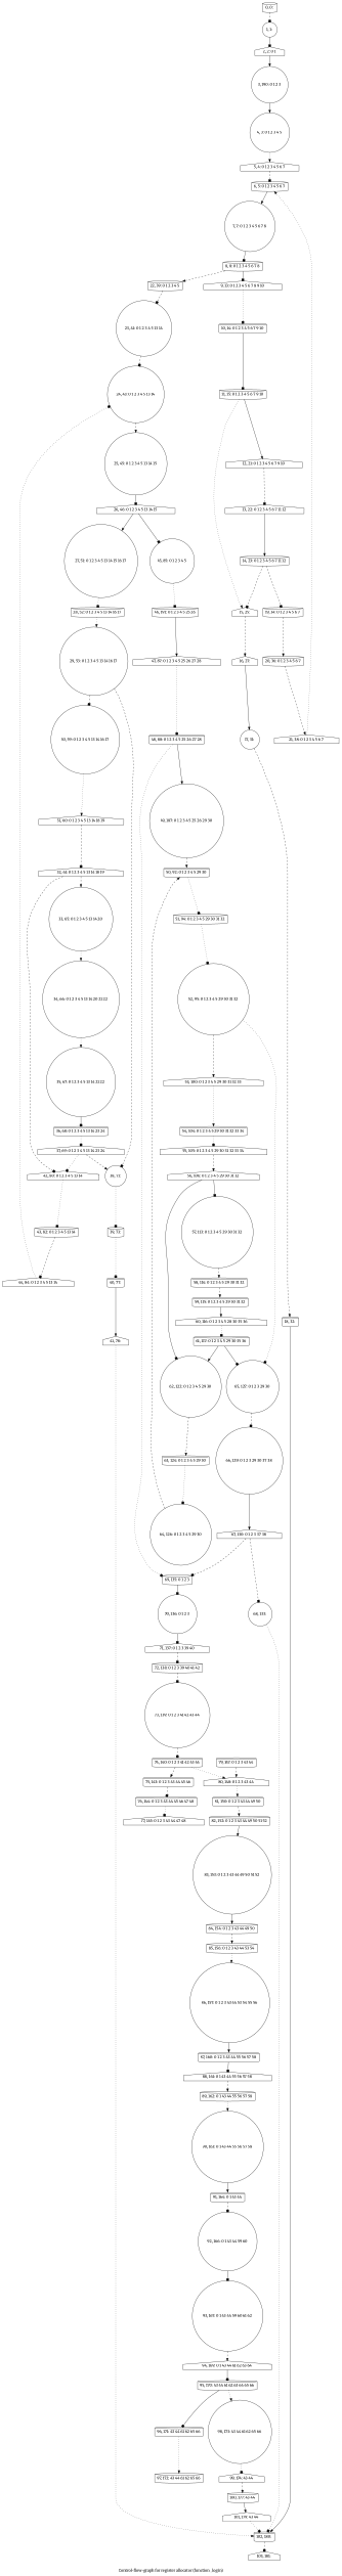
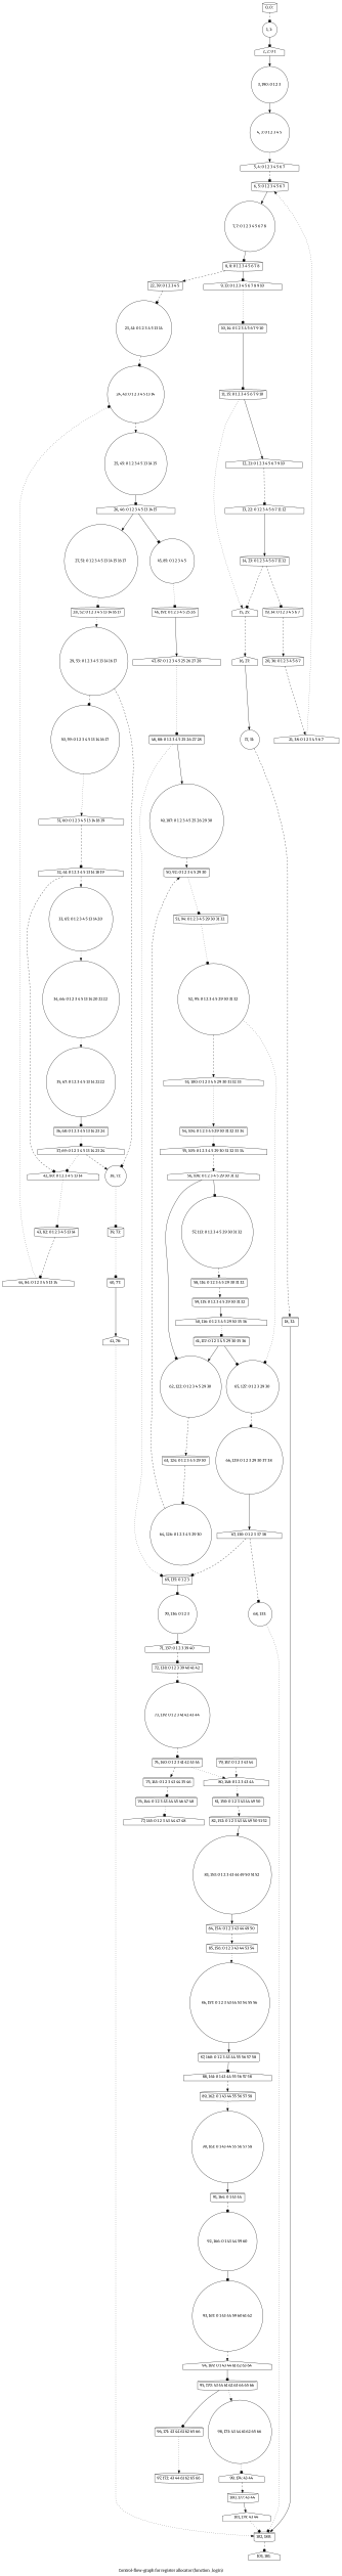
  digraph {
    fontname=Merriweather
    label="Control-flow-graph for register allocator (function _login)"
    node [fontname=Merriweather shape=cylinder]
    edge [arrowhead=box fontname=Merriweather style=dashed]
    n1 [label="0, 0: "]
    n2 [label="1, 1: " shape=circle]
    n3 [label="2, 2: 0 1 " shape=house]
    n4 [label="3, 190: 0 1 2 3 " shape=circle]
    n5 [label="4, 3: 0 1 2 3 4 5 " shape=circle]
    n6 [label="5, 4: 0 1 2 3 4 5 6 7 " shape=house]
    n7 [label="6, 5: 0 1 2 3 4 5 6 7 "]
    n8 [label="7, 7: 0 1 2 3 4 5 6 7 8 " shape=circle]
    n9 [label="8, 8: 0 1 2 3 4 5 6 7 8 "]
    n10 [label="9, 13: 0 1 2 3 4 5 6 7 8 9 10 " shape=house]
    n11 [label="22, 39: 0 1 2 3 4 5 "]
    n12 [label="10, 14: 0 1 2 3 4 5 6 7 9 10 "]
    n13 [label="23, 41: 0 1 2 3 4 5 13 14 " shape=circle]
    n14 [label="11, 15: 0 1 2 3 4 5 6 7 9 10 "]
    n15 [label="12, 21: 0 1 2 3 4 5 6 7 9 10 " shape=house]
    n16 [label="15, 25: " shape=house]
    n17 [label="13, 22: 0 1 2 3 4 5 6 7 11 12 " shape=house]
    n18 [label="16, 27: " shape=house]
    n19 [label="14, 23: 0 1 2 3 4 5 6 7 11 12 "]
    n20 [label="19, 34: 0 1 2 3 4 5 6 7 "]
    n21 [label="20, 36: 0 1 2 3 4 5 6 7 "]
    n22 [label="17, 31: " shape=circle]
    n23 [label="18, 32: "]
    n24 [label="102, 180: "]
    n25 [label="103, 181: " shape=house]
    n26 [label="21, 38: 0 1 2 3 4 5 6 7 " shape=house]
    n27 [label="24, 43: 0 1 2 3 4 5 13 14 " shape=circle]
    n28 [label="25, 45: 0 1 2 3 4 5 13 14 15 " shape=circle]
    n29 [label="26, 46: 0 1 2 3 4 5 13 14 15 " shape=house]
    n30 [label="27, 51: 0 1 2 3 4 5 13 14 15 16 17 " shape=circle]
    n31 [label="45, 85: 0 1 2 3 4 5 " shape=circle]
    n32 [label="28, 52: 0 1 2 3 4 5 13 14 16 17 "]
    n33 [label="46, 191: 0 1 2 3 4 5 25 26 "]
    n34 [label="29, 53: 0 1 2 3 4 5 13 14 16 17 " shape=circle]
    n35 [label="30, 59: 0 1 2 3 4 5 13 14 16 17 " shape=circle]
    n36 [label="38, 71: " shape=circle]
    n37 [label="31, 60: 0 1 2 3 4 5 13 14 18 19 " shape=house]
    n38 [label="39, 73: "]
    n39 [label="32, 61: 0 1 2 3 4 5 13 14 18 19 " shape=house]
    n40 [label="33, 65: 0 1 2 3 4 5 13 14 20 " shape=circle]
    n41 [label="42, 80: 0 1 2 3 4 5 13 14 " shape=house]
    n42 [label="34, 66: 0 1 2 3 4 5 13 14 20 21 22 " shape=circle]
    n43 [label="43, 82: 0 1 2 3 4 5 13 14 "]
    n44 [label="35, 67: 0 1 2 3 4 5 13 14 21 22 " shape=circle]
    n45 [label="36, 68: 0 1 2 3 4 5 13 14 23 24 "]
    n46 [label="37, 69: 0 1 2 3 4 5 13 14 23 24 " shape=house]
    n47 [label="40, 77: "]
    n48 [label="41, 78: " shape=house]
    n49 [label="44, 84: 0 1 2 3 4 5 13 14 " shape=house]
    n50 [label="47, 87: 0 1 2 3 4 5 25 26 27 28 " shape=house]
    n51 [label="48, 88: 0 1 2 3 4 5 25 26 27 28 "]
    n52 [label="49, 187: 0 1 2 3 4 5 25 26 29 30 " shape=circle]
    n53 [label="69, 135: 0 1 2 3 "]
    n54 [label="50, 92: 0 1 2 3 4 5 29 30 "]
    n55 [label="70, 136: 0 1 2 3 " shape=circle]
    n56 [label="51, 94: 0 1 2 3 4 5 29 30 31 32 "]
    n57 [label="52, 95: 0 1 2 3 4 5 29 30 31 32 " shape=circle]
    n58 [label="53, 100: 0 1 2 3 4 5 29 30 31 32 33 " shape=house]
    n59 [label="65, 127: 0 1 2 3 29 30 " shape=circle]
    n60 [label="54, 104: 0 1 2 3 4 5 29 30 31 32 33 34 "]
    n61 [label="66, 129: 0 1 2 3 29 30 37 38 " shape=circle]
    n62 [label="55, 105: 0 1 2 3 4 5 29 30 31 32 33 34 " shape=house]
    n63 [label="56, 106: 0 1 2 3 4 5 29 30 31 32 " shape=house]
    n64 [label="57, 113: 0 1 2 3 4 5 29 30 31 32 " shape=circle]
    n65 [label="62, 122: 0 1 2 3 4 5 29 30 " shape=circle]
    n66 [label="58, 114: 0 1 2 3 4 5 29 30 31 32 "]
    n67 [label="63, 124: 0 1 2 3 4 5 29 30 "]
    n68 [label="59, 115: 0 1 2 3 4 5 29 30 31 32 "]
-   n69 [label="60, 116: 0 1 2 3 4 5 28 30 35 36" shape=house]
+   n69 [label="60, 116: 0 1 2 3 4 5 29 30 35 36 " shape=house]
    n70 [label="61, 117: 0 1 2 3 4 5 29 30 35 36 "]
    n71 [label="64, 126: 0 1 2 3 4 5 29 30 " shape=circle]
    n72 [label="67, 130: 0 1 2 3 37 38 " shape=house]
    n73 [label="68, 133: " shape=circle]
    n74 [label="71, 137: 0 1 2 3 39 40 " shape=house]
    n75 [label="72, 138: 0 1 2 3 39 40 41 42 "]
    n76 [label="73, 139: 0 1 2 3 41 42 43 44 " shape=circle]
    n77 [label="74, 140: 0 1 2 3 41 42 43 44 "]
-   n78 [label="75, 143: 0 1 2 3 43 44 45 46 "]
+   n78 [label="75, 143: 0 1 2 3 43 44 35 46"]
    n79 [label="80, 148: 0 1 2 3 43 44 " shape=house]
    n80 [label="76, 144: 0 1 2 3 43 44 45 46 47 48 "]
    n81 [label="81, 150: 0 1 2 3 43 44 49 50 "]
    n82 [label="77, 145: 0 1 2 3 43 44 47 48 " shape=house]
    n83 [label="79, 147: 0 1 2 3 43 44 "]
    n84 [label="82, 152: 0 1 2 3 43 44 49 50 51 52 "]
    n85 [label="83, 153: 0 1 2 3 43 44 49 50 51 52 " shape=circle]
    n86 [label="84, 154: 0 1 2 3 43 44 49 50 "]
    n87 [label="85, 156: 0 1 2 3 43 44 53 54 "]
    n88 [label="86, 157: 0 1 2 3 43 44 53 54 55 56 " shape=circle]
    n89 [label="87, 160: 0 1 2 3 43 44 55 56 57 58 "]
    n90 [label="88, 161: 0 1 43 44 55 56 57 58 " shape=house]
    n91 [label="89, 162: 0 1 43 44 55 56 57 58 "]
    n92 [label="90, 163: 0 1 43 44 55 56 57 58 " shape=circle]
    n93 [label="91, 164: 0 1 43 44 "]
    n94 [label="92, 166: 0 1 43 44 59 60 " shape=circle]
    n95 [label="93, 167: 0 1 43 44 59 60 61 62 " shape=circle]
    n96 [label="94, 169: 0 1 43 44 61 62 63 64 " shape=house]
    n97 [label="95, 170: 43 44 61 62 63 64 65 66 "]
    n98 [label="96, 171: 43 44 61 62 65 66 "]
    n99 [label="98, 173: 43 44 61 62 65 66 " shape=circle]
    n100 [label="97, 172: 43 44 61 62 65 66 "]
    n101 [label="99, 174: 43 44 " shape=house]
    n102 [label="100, 177: 43 44 "]
    n103 [label="101, 179: 43 44 " shape=house]
    n1 -> n2
    n2 -> n3 [style=solid]
    n3 -> n4 [arrowhead=normal style=solid]
    n4 -> n5 [arrowhead=normal style=solid]
    n5 -> n6 [arrowhead=normal style=dotted]
    n6 -> n7
    n7 -> n8 [arrowhead=normal style=solid]
    n8 -> n9 [style=solid]
    n9 -> n10 [style=solid]
    n9 -> n11 [arrowhead=normal]
    n10 -> n12 [style=dotted]
    n11 -> n13
    n12 -> n14 [style=solid]
    n13 -> n27
    n14 -> n15 [arrowhead=normal style=solid]
    n14 -> n16 [arrowhead=normal style=dotted]
    n15 -> n17
    n16 -> n18 [arrowhead=normal]
    n17 -> n19 [arrowhead=normal style=solid]
    n18 -> n22 [arrowhead=normal style=solid]
    n19 -> n16
    n19 -> n20
    n20 -> n21 [arrowhead=normal]
    n21 -> n26 [arrowhead=normal]
    n22 -> n23 [arrowhead=normal]
    n23 -> n24 [arrowhead=normal style=solid]
    n24 -> n25
    n26 -> n7 [arrowhead=normal style=dotted]
    n27 -> n28 [arrowhead=normal]
    n28 -> n29 [style=solid]
    n29 -> n30 [arrowhead=normal style=solid]
    n29 -> n31 [style=solid]
    n30 -> n32 [style=dotted]
    n31 -> n33 [style=dotted]
    n32 -> n34 [arrowhead=normal style=dotted]
    n33 -> n50 [arrowhead=normal style=solid]
    n34 -> n35
    n34 -> n36
    n35 -> n37 [arrowhead=normal style=dotted]
    n36 -> n38 [style=dotted]
    n37 -> n39
    n38 -> n47 [style=dotted]
    n39 -> n40 [arrowhead=normal]
    n39 -> n41
    n40 -> n42 [arrowhead=normal style=dotted]
    n41 -> n43 [style=dotted]
    n42 -> n44 [arrowhead=normal style=dotted]
    n43 -> n49
    n44 -> n45 [style=solid]
    n45 -> n46 [style=dotted]
    n46 -> n36 [arrowhead=normal]
    n46 -> n41 [style=dotted]
    n47 -> n48 [arrowhead=normal style=solid]
    n48 -> n24 [arrowhead=normal style=dotted]
    n49 -> n27 [style=dotted]
    n50 -> n51 [style=dotted]
    n51 -> n52 [arrowhead=normal style=solid]
    n51 -> n53 [style=dotted]
    n52 -> n54 [arrowhead=normal]
    n53 -> n55 [style=solid]
    n54 -> n56 [style=dotted]
    n55 -> n74 [style=solid]
    n56 -> n57 [style=dotted]
    n57 -> n58 [arrowhead=normal]
    n57 -> n59 [style=dotted]
    n58 -> n60 [arrowhead=normal style=dotted]
    n59 -> n61
    n60 -> n62 [style=dotted]
    n61 -> n72 [arrowhead=normal style=solid]
    n62 -> n63 [arrowhead=normal]
    n63 -> n64 [style=solid]
    n63 -> n65 [style=solid]
    n64 -> n66 [arrowhead=normal]
    n65 -> n67 [arrowhead=normal]
    n66 -> n68 [arrowhead=normal]
-   n67 -> n71 [style=dotted]
+   n67 -> n71
    n68 -> n69 [arrowhead=normal style=solid]
    n69 -> n70 [style=dotted]
    n70 -> n59 [style=solid]
    n70 -> n65 [arrowhead=normal style=solid]
    n71 -> n54 [arrowhead=normal]
    n72 -> n53
    n72 -> n73
    n73 -> n24 [style=dotted]
    n74 -> n75
    n75 -> n76
    n76 -> n77
    n77 -> n78 [arrowhead=normal]
    n77 -> n79 [arrowhead=normal style=dotted]
    n78 -> n80
    n79 -> n81 [arrowhead=normal style=dotted]
    n80 -> n82 [style=dotted]
    n81 -> n84 [arrowhead=normal]
    n83 -> n79 [arrowhead=normal]
    n84 -> n85 [arrowhead=normal style=solid]
    n85 -> n86 [arrowhead=normal style=solid]
    n86 -> n87 [arrowhead=normal]
    n87 -> n88 [arrowhead=normal style=dotted]
    n88 -> n89 [arrowhead=normal style=solid]
    n89 -> n90 [style=solid]
    n90 -> n91 [arrowhead=normal]
    n91 -> n92 [arrowhead=normal style=dotted]
    n92 -> n93 [arrowhead=normal style=solid]
    n93 -> n94
    n94 -> n95 [style=solid]
    n95 -> n96 [arrowhead=normal]
    n96 -> n97 [style=solid]
    n97 -> n98 [style=solid]
    n97 -> n99 [arrowhead=normal style=dotted]
    n98 -> n100 [arrowhead=normal style=dotted]
    n99 -> n101 [style=dotted]
    n101 -> n102 [arrowhead=normal]
    n102 -> n103 [arrowhead=normal style=solid]
    n103 -> n24 [style=dotted]
  }
